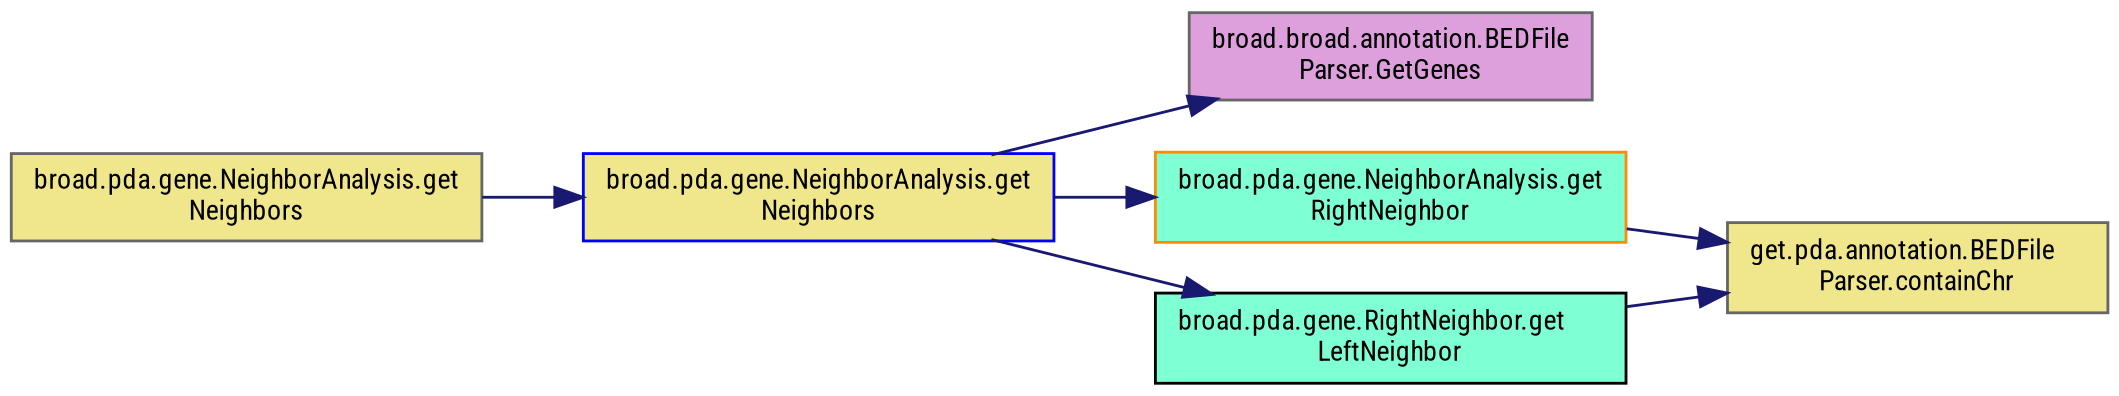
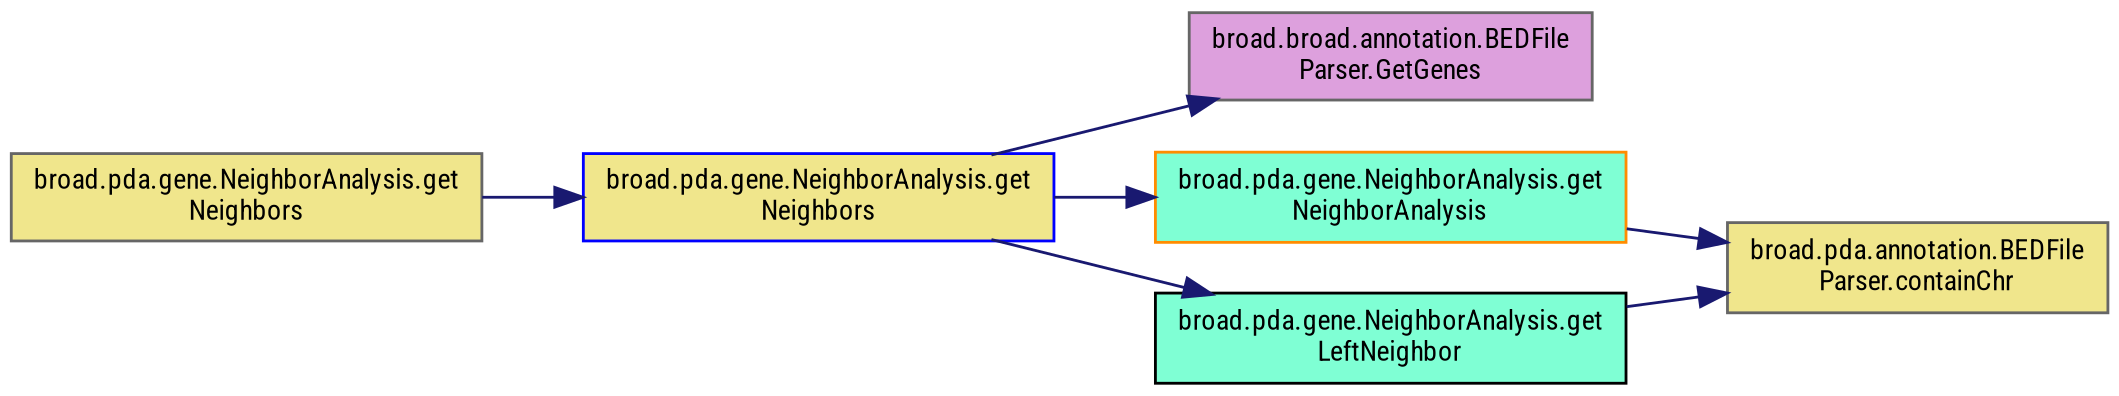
  digraph {
    fontname="Roboto Condensed"
    rankdir=LR
    node [color=gray40 fillcolor=khaki fontname="Roboto Condensed" fontsize=10 shape=record style=filled]
    edge [color=midnightblue fontname="Roboto Condensed" fontsize=10 labelfontname=Helvetica labelfontsize=10 style=solid]
    n1 [fontcolor=black height=0.2 label="broad.pda.gene.NeighborAnalysis.get\lNeighbors" width=0.4]
    n2 [color=blue height=0.2 label="broad.pda.gene.NeighborAnalysis.get\lNeighbors" width=0.4]
    n3 [fillcolor=plum height=0.2 label="broad.broad.annotation.BEDFile\lParser.GetGenes" width=0.4]
-   n4 [color=darkorange fillcolor=aquamarine height=0.2 label="broad.pda.gene.NeighborAnalysis.get\lRightNeighbor" width=0.4]
-   n5 [color=black fillcolor=aquamarine height=0.2 label="broad.pda.gene.RightNeighbor.get\lLeftNeighbor" width=0.4]
-   n6 [height=0.2 label="get.pda.annotation.BEDFile\lParser.containChr" width=0.4]
+   n4 [color=darkorange fillcolor=aquamarine height=0.2 label="broad.pda.gene.NeighborAnalysis.get\lNeighborAnalysis" width=0.4]
+   n5 [color=black fillcolor=aquamarine height=0.2 label="broad.pda.gene.NeighborAnalysis.get\lLeftNeighbor" width=0.4]
+   n6 [height=0.2 label="broad.pda.annotation.BEDFile\lParser.containChr" width=0.4]
    n1 -> n2
    n2 -> n3
    n2 -> n4
    n2 -> n5
    n4 -> n6
    n5 -> n6
  }
